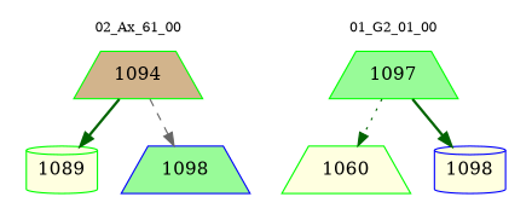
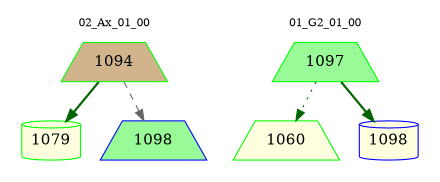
  digraph {
    node [color=green fillcolor=lightyellow shape=trapezium style=filled]
    edge [color=darkgreen style=bold]
    n1 [fillcolor=tan label=1094]
-   n2 [label=1089 shape=cylinder]
+   n2 [label=1079 shape=cylinder]
    n3 [color=blue fillcolor=palegreen label=1098]
    n4 [fillcolor=palegreen label=1097]
    n5 [label=1060]
    n6 [color=blue label=1098 shape=cylinder]
    subgraph cluster_1 {
      color=white
      fontsize=10
-     label="02_Ax_61_00"
+     label="02_Ax_01_00"
      n1
      n2
      n3
    }
    subgraph cluster_2 {
      color=white
      fontsize=10
      label="01_G2_01_00"
      n4
      n5
      n6
    }
    n1 -> n2
    n1 -> n3 [color=gray40 style=dashed]
    n4 -> n5 [style=dotted]
    n4 -> n6
  }
